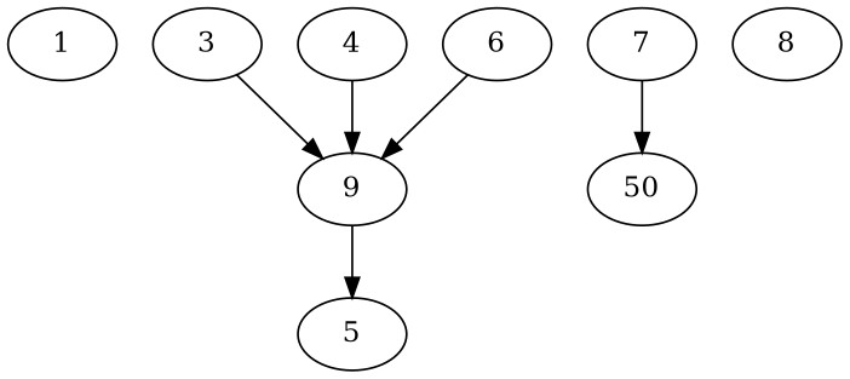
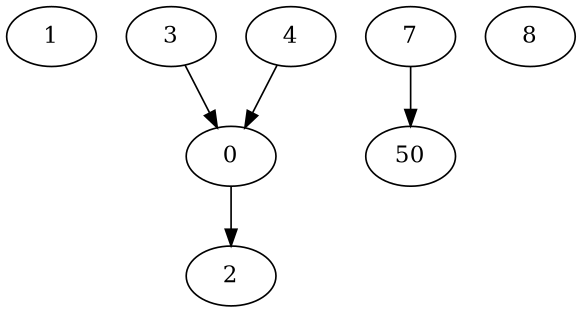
  digraph {
    node [alpha=0.01]
    1 [alpha=0.10 expect_size=40523776]
    3 [expect_size=11255808]
-   9 [expect_size=31710208]
-   5 [alpha=0.09 expect_size=12713984]
+   9 [expect_size=31710208 label=0]
+   5 [alpha=0.09 expect_size=12713984 label=2]
    4 [alpha=0.15 expect_size=12423168]
-   6 [alpha=0.05 expect_size=34912256]
    7 [alpha=0.16 expect_size=11717632]
    n8 [alpha=0.14 expect_size=18931712 label=50]
    8 [alpha=0.16 expect_size=11684864]
    3 -> 9
    9 -> 5
    4 -> 9
-   6 -> 9
    7 -> n8
  }
